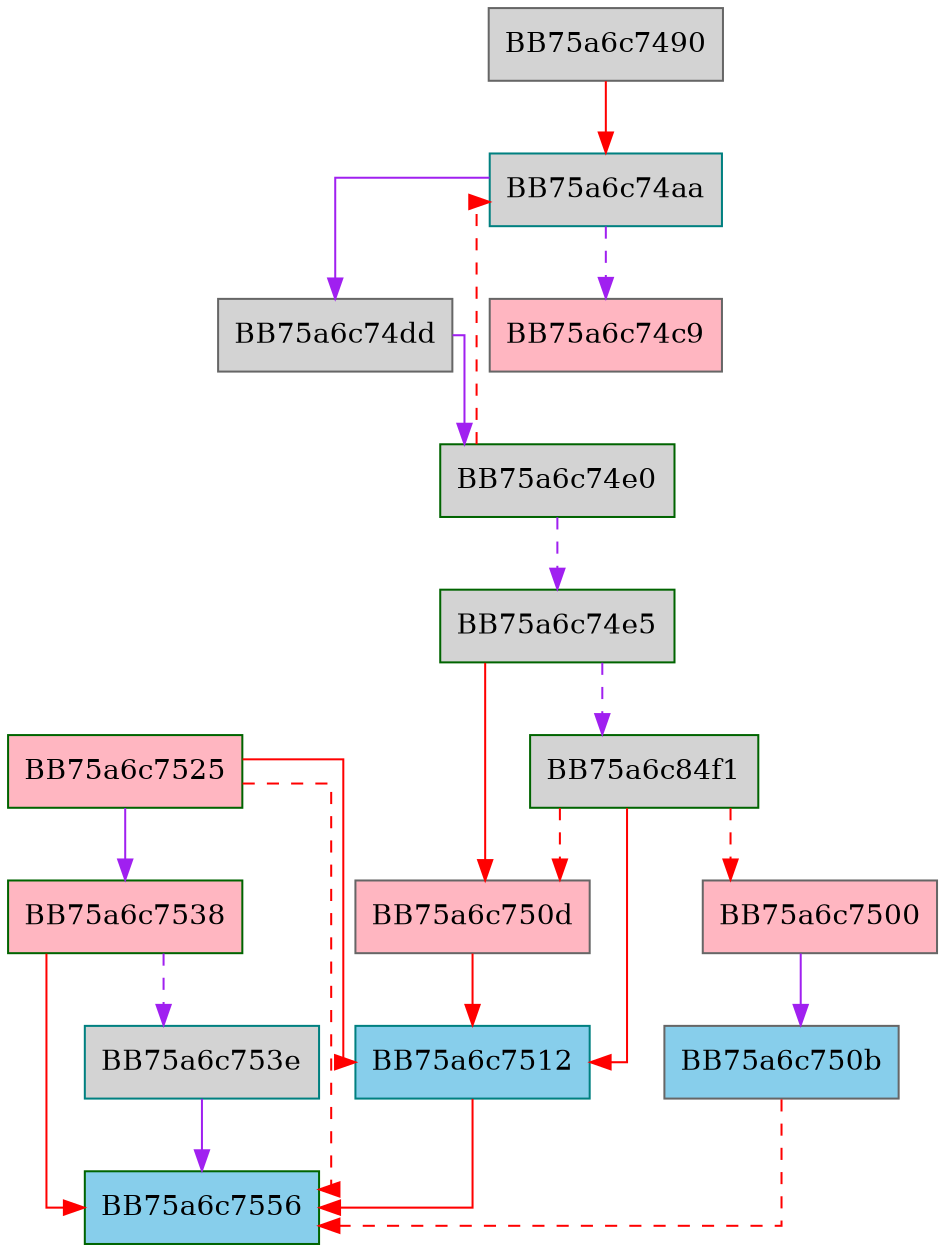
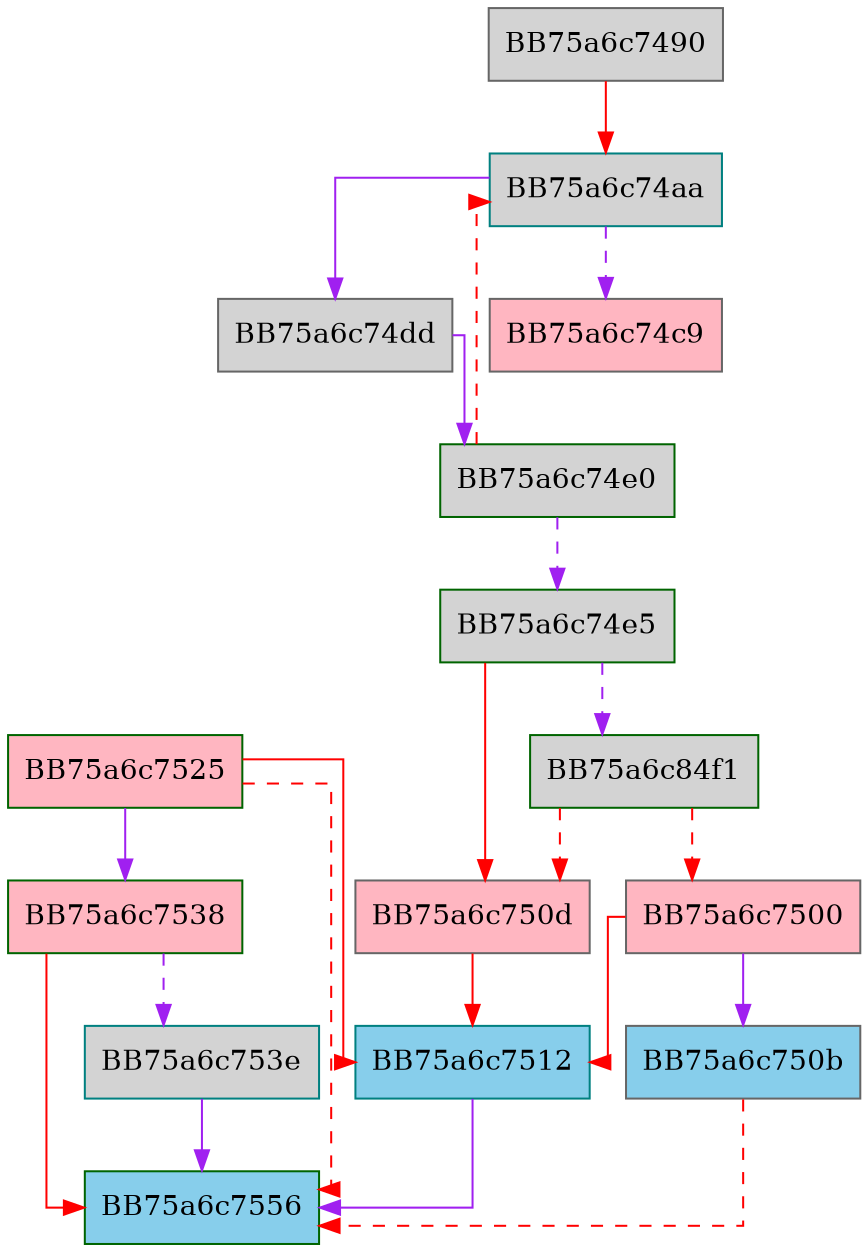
  digraph {
    splines=ortho
    node [color=gray40 fillcolor=lightgrey shape=box style=filled]
    edge [color=red style=solid]
    BB75a6c74aa [color=teal]
    BB75a6c7490
    BB75a6c74dd
    BB75a6c74c9 [fillcolor=lightpink]
    BB75a6c74e0 [color=darkgreen]
    BB75a6c74e5 [color=darkgreen]
    BB75a6c750d [fillcolor=lightpink]
    n8 [color=darkgreen label=BB75a6c84f1]
    BB75a6c7512 [color=teal fillcolor=skyblue]
    BB75a6c7500 [fillcolor=lightpink]
    BB75a6c7556 [color=darkgreen fillcolor=skyblue]
    BB75a6c750b [fillcolor=skyblue]
    BB75a6c7525 [color=darkgreen fillcolor=lightpink]
    BB75a6c7538 [color=darkgreen fillcolor=lightpink]
    BB75a6c753e [color=teal]
    BB75a6c74aa -> BB75a6c74dd [color=purple]
    BB75a6c74aa -> BB75a6c74c9 [color=purple style=dashed]
    BB75a6c7490 -> BB75a6c74aa
    BB75a6c74dd -> BB75a6c74e0 [color=purple]
    BB75a6c74e0 -> BB75a6c74aa [style=dashed]
    BB75a6c74e0 -> BB75a6c74e5 [color=purple style=dashed]
    BB75a6c74e5 -> BB75a6c750d
    BB75a6c74e5 -> n8 [color=purple style=dashed]
    BB75a6c750d -> BB75a6c7512
    n8 -> BB75a6c750d [style=dashed]
    n8 -> BB75a6c7500 [style=dashed]
-   BB75a6c7512 -> BB75a6c7556
-   n8 -> BB75a6c7512
+   BB75a6c7512 -> BB75a6c7556 [color=purple]
+   BB75a6c7500 -> BB75a6c7512
    BB75a6c7500 -> BB75a6c750b [color=purple]
    BB75a6c750b -> BB75a6c7556 [style=dashed]
    BB75a6c7525 -> BB75a6c7512
    BB75a6c7525 -> BB75a6c7556 [style=dashed]
    BB75a6c7525 -> BB75a6c7538 [color=purple]
    BB75a6c7538 -> BB75a6c7556
    BB75a6c7538 -> BB75a6c753e [color=purple style=dashed]
    BB75a6c753e -> BB75a6c7556 [color=purple]
  }
